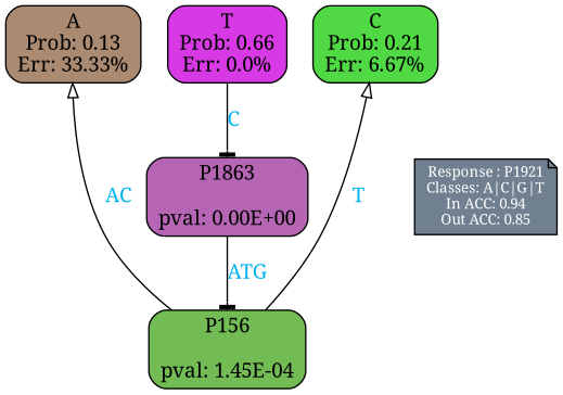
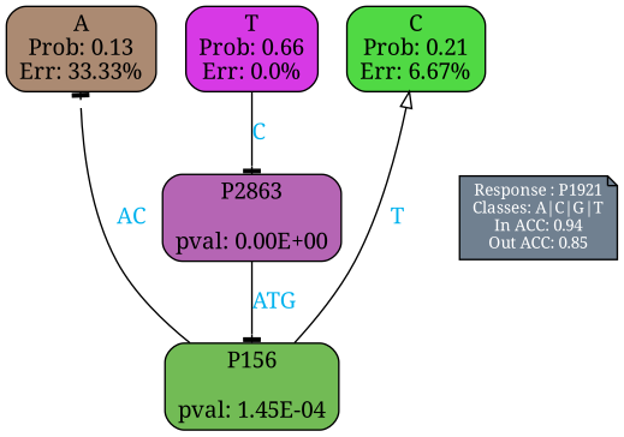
  digraph {
    fontname="Noto Serif"
    ranksep=equally
    splines=polylines
    node [color=black fontname="Noto Serif" shape=box style="filled, rounded"]
    edge [arrowhead=tee fontcolor=deepskyblue2 fontname="Noto Serif"]
    n1 [fillcolor="#ab8a72" label="A\nProb: 0.13\nErr: 33.33%"]
    n2 [fillcolor="#50d944" label="C\nProb: 0.21\nErr: 6.67%"]
    n3 [fillcolor="#d739e5" label="T\nProb: 0.66\nErr: 0.0%"]
    n4 [align=left fillcolor=slategray fontcolor=white fontsize=10 label="Response : P1921\nClasses: A|C|G|T\nIn ACC: 0.94\nOut ACC: 0.85\n" shape=note style=filled]
-   n5 [fillcolor="#b565b4" label="P1863\n\npval: 0.00E+00"]
+   n5 [fillcolor="#b565b4" label="P2863\n\npval: 0.00E+00"]
    n6 [fillcolor="#72bb55" label="P156\n\npval: 1.45E-04"]
    subgraph sub_1 {
      rank=same
      n1
      n2
      n3
    }
    subgraph sub_2 {
      rank=same
      n4
      n5
    }
    n3 -> n5 [label=C]
    n5 -> n6 [label=ATG]
-   n6 -> n1 [arrowhead=onormal label=AC]
+   n6 -> n1 [label=AC]
    n6 -> n2 [arrowhead=onormal label=T]
  }
